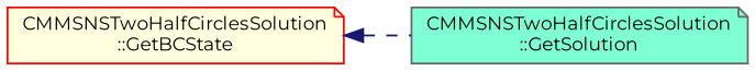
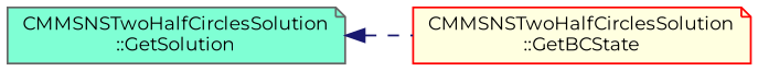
  digraph {
    rankdir=LR
    fontname=Montserrat
    node [fontname=Montserrat fontsize=10 shape=note style=filled]
    n1 [color=gray40 fillcolor=aquamarine fontcolor=black height=0.2 label="CMMSNSTwoHalfCirclesSolution\l::GetSolution" width=0.4]
    n2 [color=red fillcolor=lightyellow height=0.2 label="CMMSNSTwoHalfCirclesSolution\l::GetBCState" width=0.4]
-   n2 -> n1 [color=midnightblue dir=back fontname=Montserrat fontsize=10 labelfontname=Helvetica labelfontsize=10 style=dashed]
+   n1 -> n2 [color=midnightblue dir=back fontname=Montserrat fontsize=10 labelfontname=Helvetica labelfontsize=10 style=dashed]
  }
